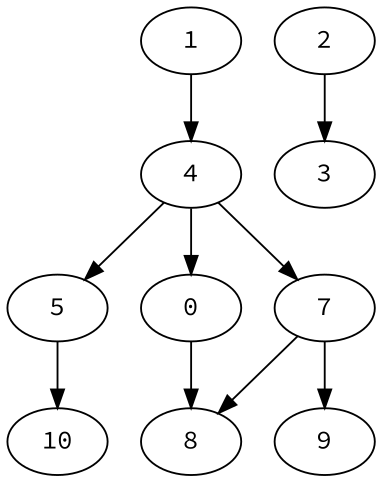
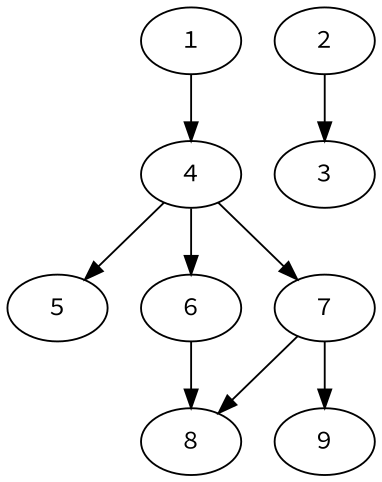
  digraph {
    fontname="Source Code Pro"
    node [alpha=0.12 fontname="Source Code Pro"]
    edge [fontname="Source Code Pro"]
    1 [alpha=0.01 expect_size=28553216]
    4 [expect_size=6774784]
    5 [alpha=0.10 expect_size=41060352]
    7 [alpha=0.09 expect_size=29165568]
-   6 [alpha=0.04 expect_size=23973888 label=0]
-   10 [alpha=0.15 expect_size=11195392]
+   6 [alpha=0.04 expect_size=23973888]
    8 [alpha=0.11 expect_size=35952640]
    9 [alpha=0.05 expect_size=8069120]
    2 [expect_size=12341248]
    3 [alpha=0.09 expect_size=22411264]
    1 -> 4
    4 -> 5
    4 -> 7
    4 -> 6
-   5 -> 10
    7 -> 8
    7 -> 9
    6 -> 8
    2 -> 3
  }
